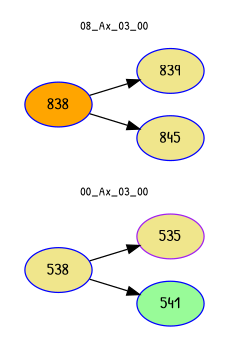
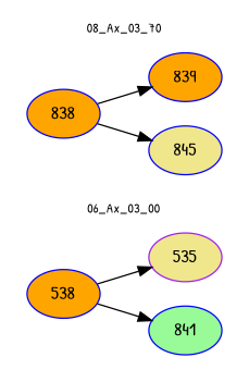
  digraph {
    fontname="Patrick Hand"
    rankdir=LR
    node [color=blue fillcolor=khaki fontname="Patrick Hand" style=filled]
    edge [color=black fontname="Patrick Hand"]
-   n1 [label=538]
-   n2 [fillcolor=palegreen label=541]
+   n1 [fillcolor=orange label=538]
+   n2 [fillcolor=palegreen label=841]
    n3 [color=purple label=535]
    n4 [fillcolor=orange label=838]
    n5 [label=845]
-   n6 [label=839]
+   n6 [fillcolor=orange label=839]
    subgraph cluster_1 {
      color=white
      fontsize=10
-     label="00_Ax_03_00"
+     label="06_Ax_03_00"
      n1
      n2
      n3
    }
    subgraph cluster_2 {
      color=white
      fontsize=10
-     label="08_Ax_03_00"
+     label="08_Ax_03_70"
      n4
      n5
      n6
    }
    n1 -> n2
    n1 -> n3
    n4 -> n5
    n4 -> n6
  }
